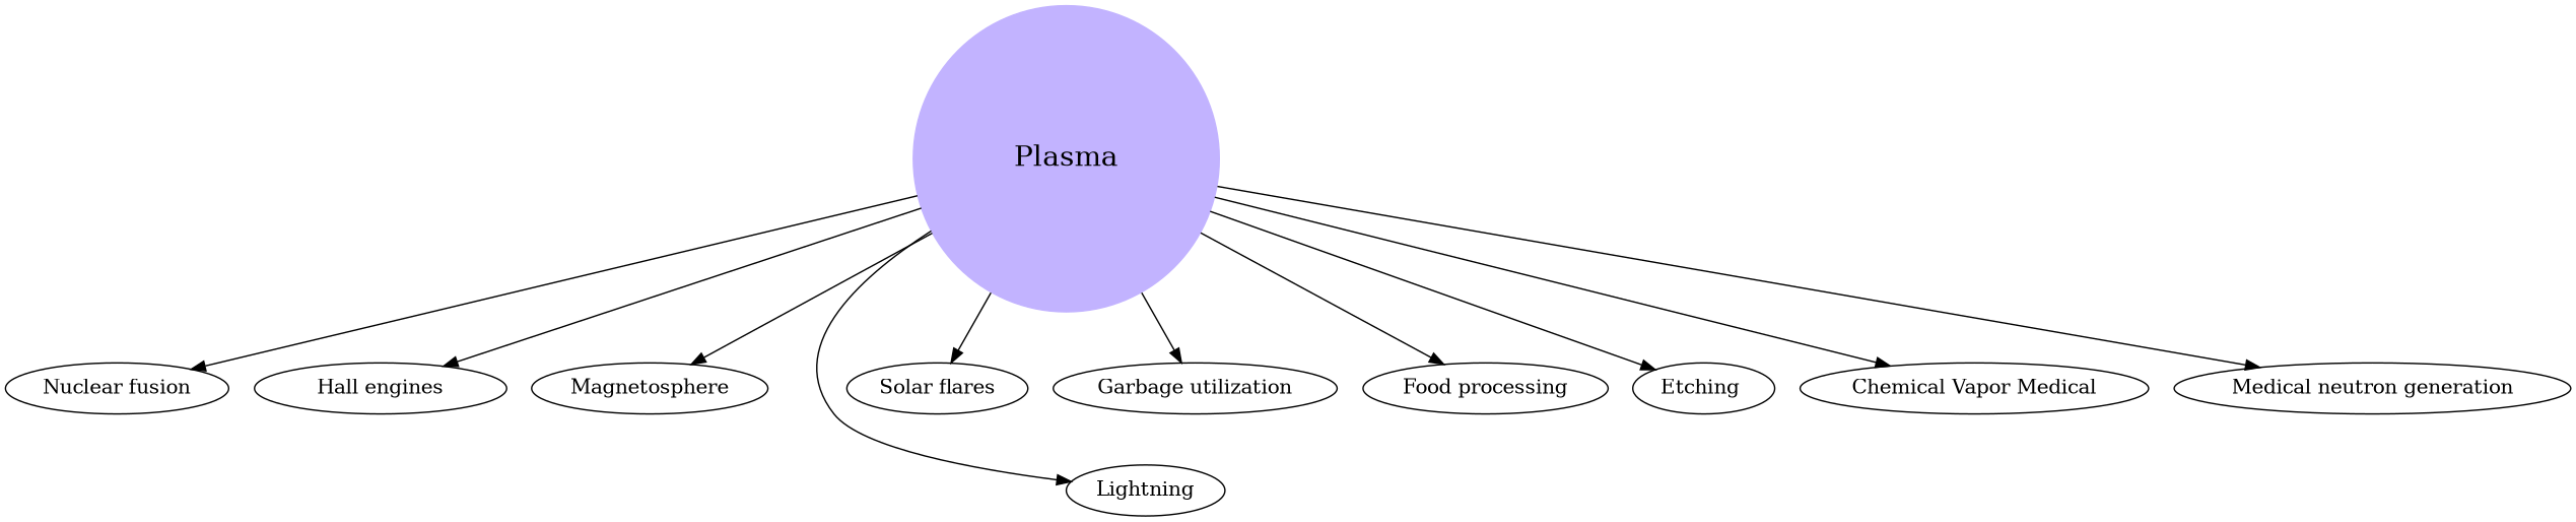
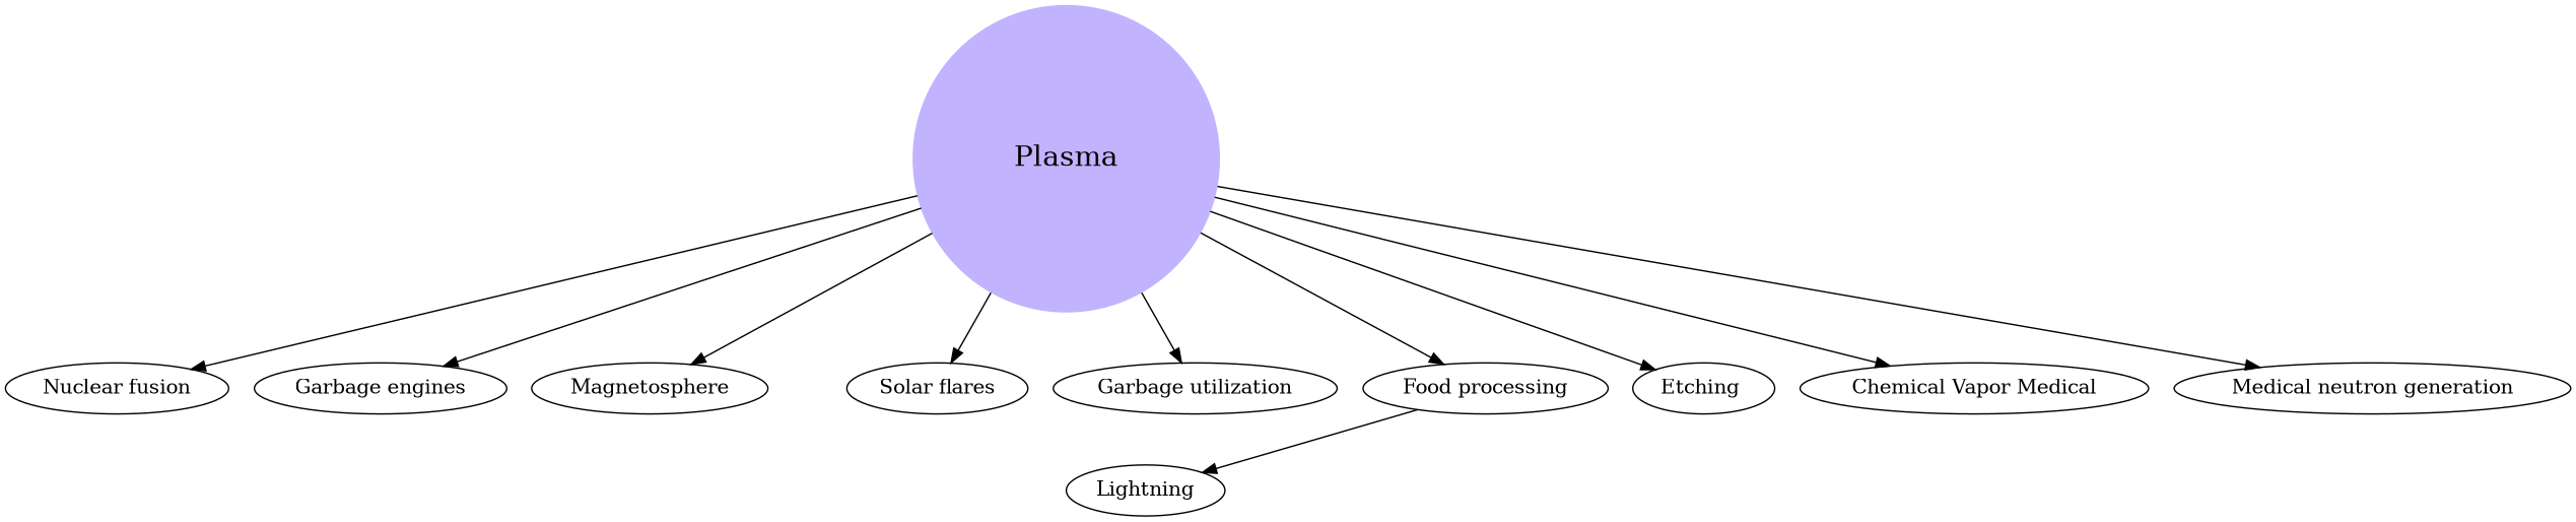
  digraph {
    Plasma [color=".7 .3 1.0" fontsize=20 height=3 style=filled width=3]
    "Nuclear fusion"
-   "Hall engines"
+   "Hall engines" [label="Garbage engines"]
    Magnetosphere
    Lightning
    "Solar flares"
    "Garbage utilization"
    "Food processing"
    "Etching "
    n10 [label="Chemical Vapor Medical"]
    "Medical neutron generation"
    Plasma -> "Nuclear fusion"
    Plasma -> "Hall engines"
    Plasma -> Magnetosphere
-   Plasma -> Lightning
+   "Food processing" -> Lightning
    Plasma -> "Solar flares"
    Plasma -> "Garbage utilization"
    Plasma -> "Food processing"
    Plasma -> "Etching "
    Plasma -> n10
    Plasma -> "Medical neutron generation"
  }
